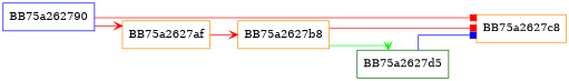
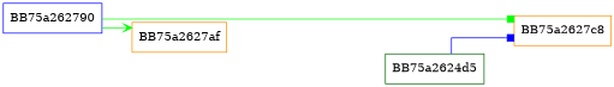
  digraph {
    rankdir=LR
    splines=ortho
    node [color=darkorange shape=box]
    edge [arrowhead=box color=red]
    BB75a262790 [color=blue]
    BB75a2627c8
    BB75a2627af
-   BB75a2627b8
-   BB75a2627d5 [color=darkgreen]
-   BB75a262790 -> BB75a2627c8
-   BB75a262790 -> BB75a2627af [arrowhead=vee]
-   BB75a2627af -> BB75a2627b8 [arrowhead=vee]
-   BB75a2627b8 -> BB75a2627c8
-   BB75a2627b8 -> BB75a2627d5 [arrowhead=vee color=green]
+   BB75a2627d5 [color=darkgreen label=BB75a2624d5]
+   BB75a262790 -> BB75a2627c8 [color=green]
+   BB75a262790 -> BB75a2627af [arrowhead=vee color=green]
    BB75a2627d5 -> BB75a2627c8 [color=blue]
  }
